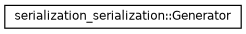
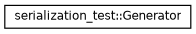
  digraph {
    rankdir=LR
-   n1 [color=black fillcolor=white fontname=Helvetica fontsize=10 height=0.2 label="serialization_serialization::Generator" shape=record style=filled width=0.4]
+   n1 [color=black fillcolor=white fontname=Helvetica fontsize=10 height=0.2 label="serialization_test::Generator" shape=record style=filled width=0.4]
  }
